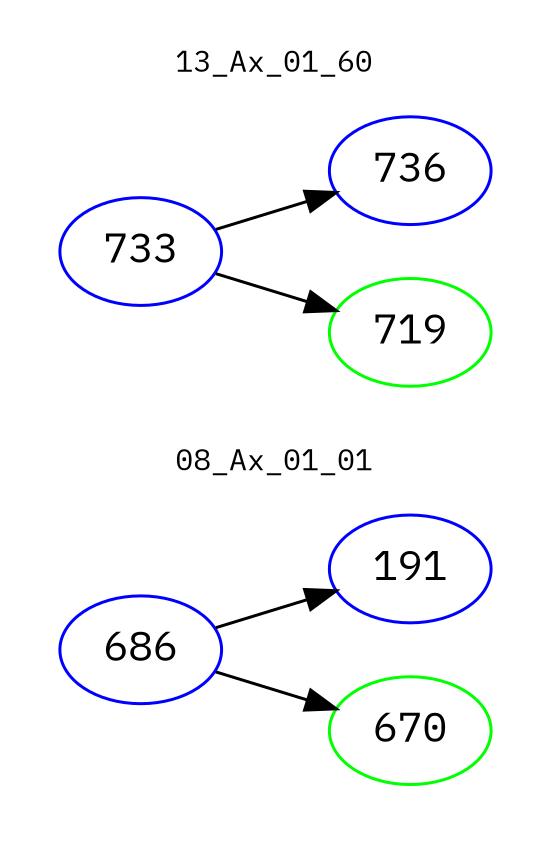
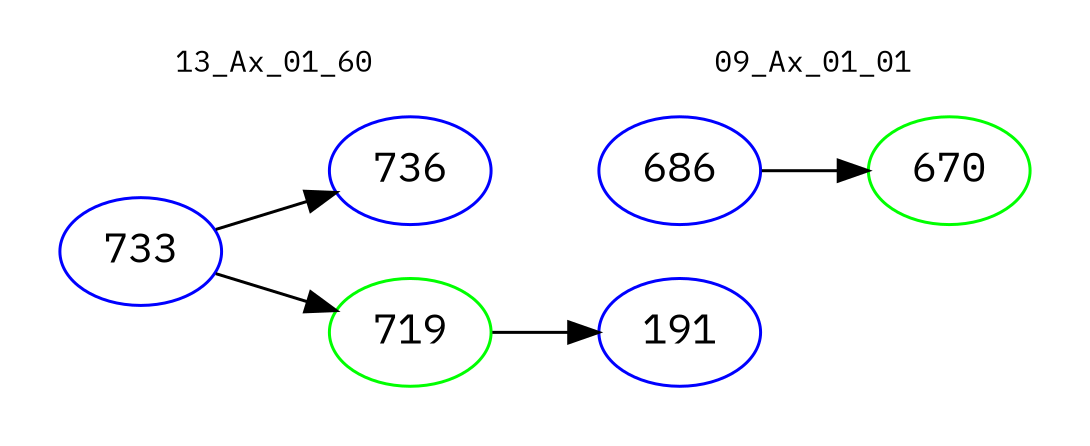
  digraph {
    fontname="IBM Plex Mono"
    rankdir=LR
    node [color=blue fontname="IBM Plex Mono"]
    edge [color=black fontname="IBM Plex Mono"]
    n1 [label=686]
    n2 [color=green label=670]
    n3 [label=191]
    n4 [label=733]
    n5 [color=green label=719]
    n6 [label=736]
    subgraph cluster_1 {
      color=white
      fontsize=10
-     label="08_Ax_01_01"
+     label="09_Ax_01_01"
      n1
      n2
      n3
    }
    subgraph cluster_2 {
      color=white
      fontsize=10
      label="13_Ax_01_60"
      n4
      n5
      n6
    }
    n1 -> n2
-   n1 -> n3
+   n5 -> n3
    n4 -> n5
    n4 -> n6
  }
